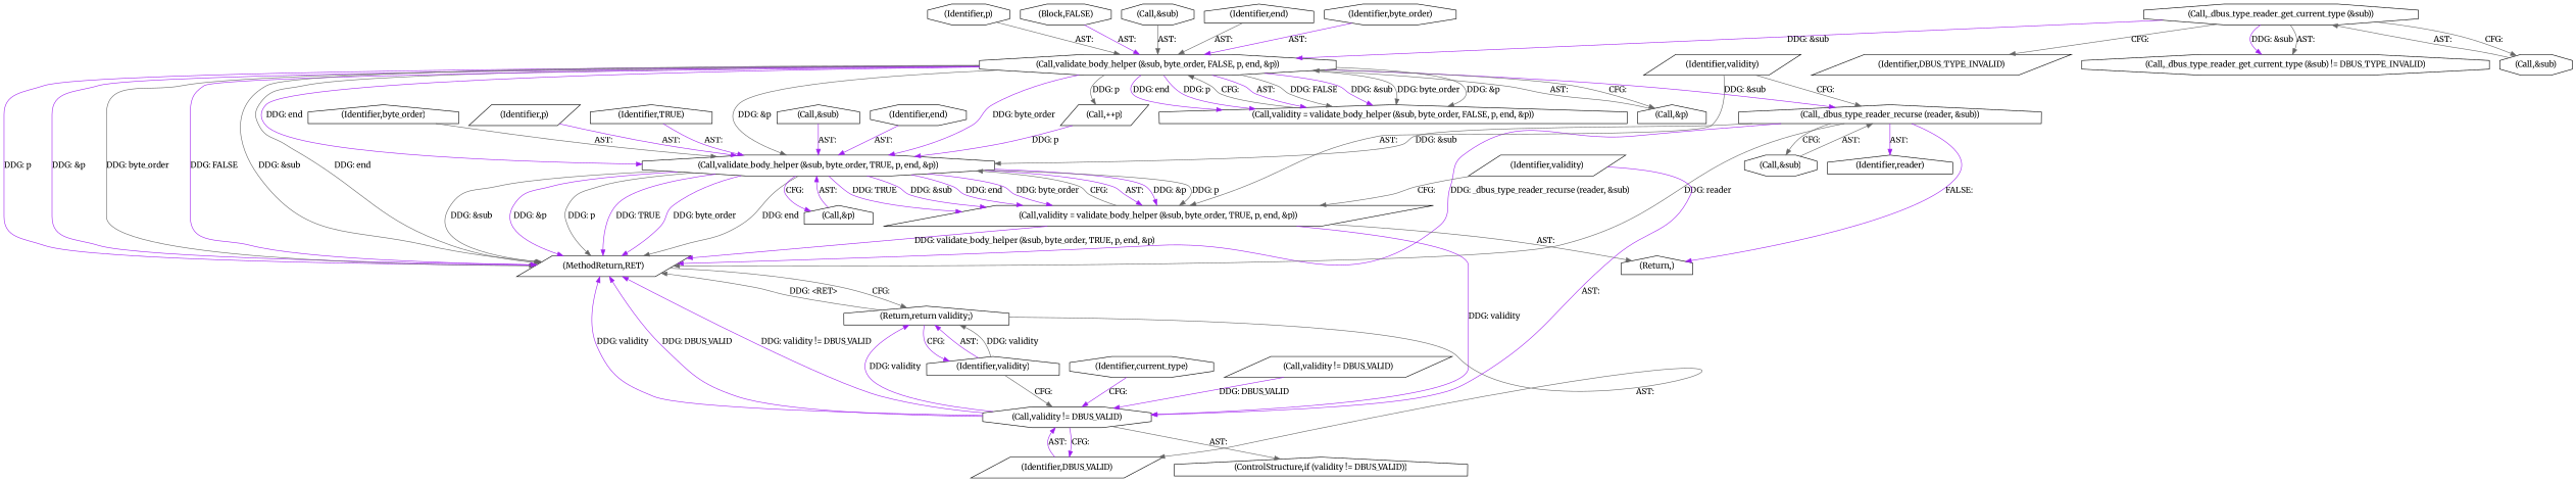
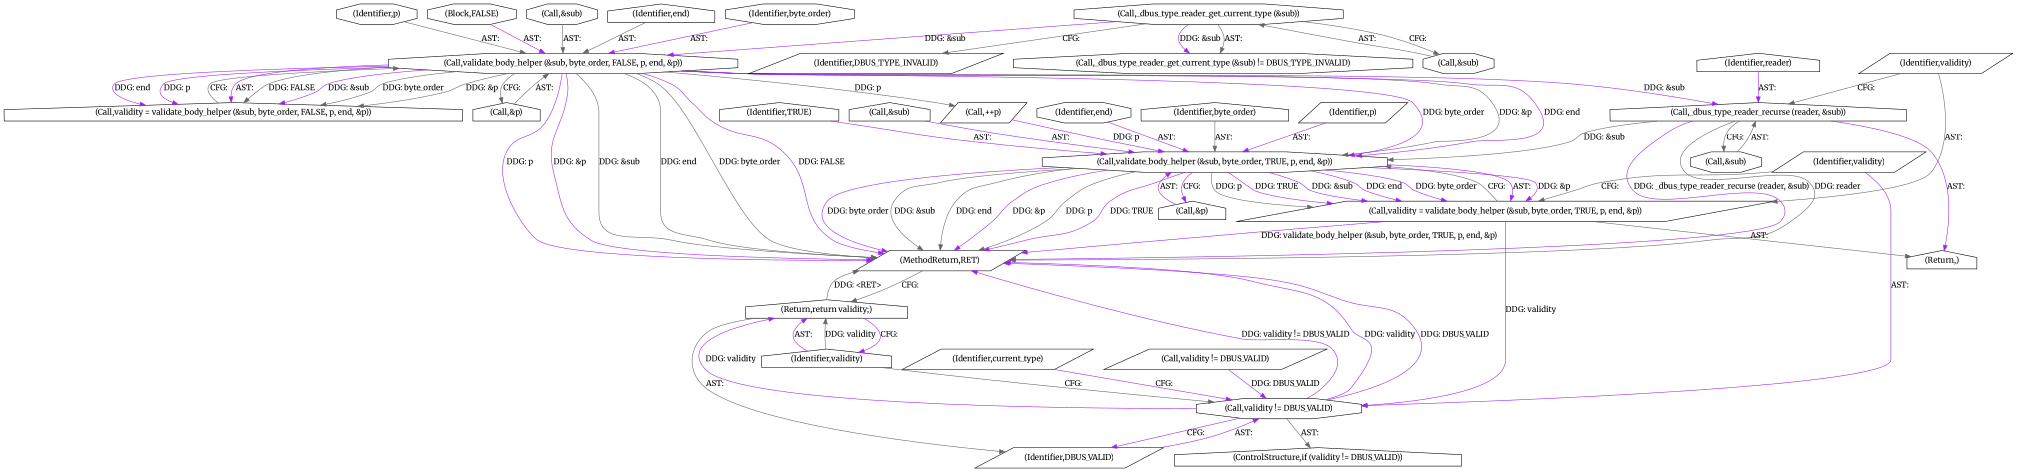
  digraph {
    fontname=Merriweather
    node [fontname=Merriweather shape=house]
    edge [color=purple fontname=Merriweather]
    n1 [label="(Call,_dbus_type_reader_recurse (reader, &sub))"]
    n2 [label="(Call,validate_body_helper (&sub, byte_order, TRUE, p, end, &p))" shape=octagon]
    n3 [label="(Call,&sub)" shape=octagon]
    n4 [label="(MethodReturn,RET)" shape=parallelogram]
    n5 [label="(Return,)"]
    n6 [label="(Call,validity = validate_body_helper (&sub, byte_order, TRUE, p, end, &p))" shape=parallelogram]
    n7 [label="(Call,&p)"]
    n8 [label="(Return,return validity;)"]
    n9 [label="(Call,validate_body_helper (&sub, byte_order, FALSE, p, end, &p))" shape=octagon]
    n10 [label="(Call,validity = validate_body_helper (&sub, byte_order, FALSE, p, end, &p))"]
    n11 [label="(Call,&p)"]
    n12 [label="(Call,++p)" shape=parallelogram]
    n13 [label="(Call,_dbus_type_reader_get_current_type (&sub))" shape=octagon]
    n14 [label="(Call,_dbus_type_reader_get_current_type (&sub) != DBUS_TYPE_INVALID)" shape=octagon]
    n15 [label="(Call,&sub)" shape=octagon]
    n16 [label="(Identifier,DBUS_TYPE_INVALID)" shape=parallelogram]
    n17 [label="(Call,validity != DBUS_VALID)" shape=octagon]
    n18 [label="(Identifier,DBUS_VALID)" shape=parallelogram]
    n19 [label="(ControlStructure,if (validity != DBUS_VALID))"]
    n20 [label="(Identifier,validity)"]
-   n21 [label="(Identifier,current_type)" shape=octagon]
+   n21 [label="(Identifier,current_type)" shape=parallelogram]
    n22 [label="(Identifier,byte_order)"]
    n23 [label="(Identifier,p)" shape=octagon]
    n24 [label="(Block,FALSE)" shape=octagon]
    n25 [label="(Call,validity != DBUS_VALID)" shape=parallelogram]
    n26 [label="(Call,&sub)" shape=octagon]
    n27 [label="(Identifier,validity)" shape=parallelogram]
    n28 [label="(Identifier,reader)"]
    n29 [label="(Identifier,p)" shape=parallelogram]
    n30 [label="(Identifier,validity)" shape=parallelogram]
    n31 [label="(Identifier,end)"]
    n32 [label="(Identifier,TRUE)"]
    n33 [label="(Call,&sub)"]
    n34 [label="(Identifier,end)" shape=octagon]
    n35 [label="(Identifier,byte_order)" shape=octagon]
    n1 -> n2 [color=gray40 label="DDG: &sub"]
    n1 -> n3 [color=gray40 label="CFG: "]
    n1 -> n4 [label="DDG: _dbus_type_reader_recurse (reader, &sub)"]
    n1 -> n4 [color=gray40 label="DDG: reader"]
-   n1 -> n5 [label="FALSE: "]
+   n1 -> n5 [label="AST: "]
    n2 -> n4 [color=gray40 label="DDG: &sub"]
    n2 -> n4 [color=gray40 label="DDG: end"]
    n2 -> n4 [label="DDG: &p"]
    n2 -> n4 [color=gray40 label="DDG: p"]
    n2 -> n4 [label="DDG: TRUE"]
    n2 -> n4 [label="DDG: byte_order"]
    n2 -> n6 [label="AST: "]
    n2 -> n6 [label="DDG: &p"]
    n2 -> n6 [color=gray40 label="DDG: p"]
    n2 -> n6 [label="DDG: TRUE"]
    n2 -> n6 [label="DDG: &sub"]
    n2 -> n6 [label="DDG: end"]
    n2 -> n6 [label="DDG: byte_order"]
    n2 -> n7 [label="CFG: "]
    n3 -> n1 [color=gray40 label="AST: "]
    n4 -> n8 [color=gray40 label="CFG: "]
    n6 -> n2 [color=gray40 label="CFG: "]
    n6 -> n4 [label="DDG: validate_body_helper (&sub, byte_order, TRUE, p, end, &p)"]
    n6 -> n5 [color=gray40 label="AST: "]
    n6 -> n17 [label="DDG: validity"]
    n7 -> n2 [label="AST: "]
    n8 -> n4 [color=gray40 label="DDG: <RET>"]
    n8 -> n18 [color=gray40 label="AST: "]
    n8 -> n20 [label="CFG: "]
    n9 -> n1 [label="DDG: &sub"]
    n9 -> n2 [color=gray40 label="DDG: &p"]
    n9 -> n2 [label="DDG: end"]
    n9 -> n2 [label="DDG: byte_order"]
    n9 -> n4 [color=gray40 label="DDG: end"]
    n9 -> n4 [label="DDG: p"]
    n9 -> n4 [label="DDG: &p"]
    n9 -> n4 [color=gray40 label="DDG: byte_order"]
    n9 -> n4 [label="DDG: FALSE"]
    n9 -> n4 [color=gray40 label="DDG: &sub"]
    n9 -> n10 [label="AST: "]
    n9 -> n10 [color=gray40 label="DDG: FALSE"]
    n9 -> n10 [label="DDG: &sub"]
    n9 -> n10 [color=gray40 label="DDG: byte_order"]
    n9 -> n10 [color=gray40 label="DDG: &p"]
    n9 -> n10 [label="DDG: end"]
    n9 -> n10 [label="DDG: p"]
    n9 -> n11 [color=gray40 label="CFG: "]
    n9 -> n12 [color=gray40 label="DDG: p"]
    n10 -> n9 [color=gray40 label="CFG: "]
    n11 -> n9 [color=gray40 label="AST: "]
    n12 -> n2 [label="DDG: p"]
    n13 -> n9 [label="DDG: &sub"]
    n13 -> n14 [color=gray40 label="AST: "]
    n13 -> n14 [label="DDG: &sub"]
    n13 -> n15 [color=gray40 label="CFG: "]
    n13 -> n16 [color=gray40 label="CFG: "]
    n15 -> n13 [color=gray40 label="AST: "]
    n17 -> n4 [label="DDG: validity"]
    n17 -> n4 [label="DDG: DBUS_VALID"]
    n17 -> n4 [label="DDG: validity != DBUS_VALID"]
    n17 -> n8 [label="DDG: validity"]
    n17 -> n18 [label="CFG: "]
    n17 -> n19 [color=gray40 label="AST: "]
    n18 -> n17 [label="AST: "]
    n20 -> n8 [label="AST: "]
    n20 -> n8 [color=gray40 label="DDG: validity"]
    n20 -> n17 [color=gray40 label="CFG: "]
    n21 -> n17 [label="CFG: "]
    n22 -> n2 [color=gray40 label="AST: "]
    n23 -> n9 [color=gray40 label="AST: "]
    n24 -> n9 [label="AST: "]
    n25 -> n17 [label="DDG: DBUS_VALID"]
    n26 -> n9 [color=gray40 label="AST: "]
    n27 -> n6 [color=gray40 label="CFG: "]
    n27 -> n17 [label="AST: "]
-   n1 -> n28 [label="AST: "]
+   n28 -> n1 [label="AST: "]
    n29 -> n2 [label="AST: "]
    n30 -> n1 [color=gray40 label="CFG: "]
    n30 -> n6 [color=gray40 label="AST: "]
    n31 -> n9 [color=gray40 label="AST: "]
    n32 -> n2 [label="AST: "]
    n33 -> n2 [label="AST: "]
    n34 -> n2 [label="AST: "]
    n35 -> n9 [label="AST: "]
  }
